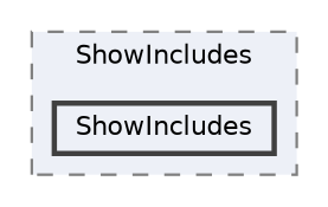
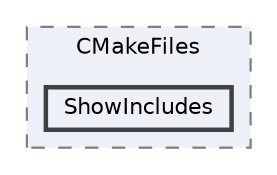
  digraph {
    compound=true
    n1 [color=grey25 fillcolor="#edf0f7" fontname=Helvetica fontsize=10 height=0.2 label=ShowIncludes shape=box style="filled,bold" width=0.4]
    subgraph cluster_1 {
      bgcolor="#edf0f7"
      fontname=Helvetica
      fontsize=10
-     label=ShowIncludes
+     label=CMakeFiles
      pencolor=grey50
      style="filled,dashed"
      n1
    }
  }
